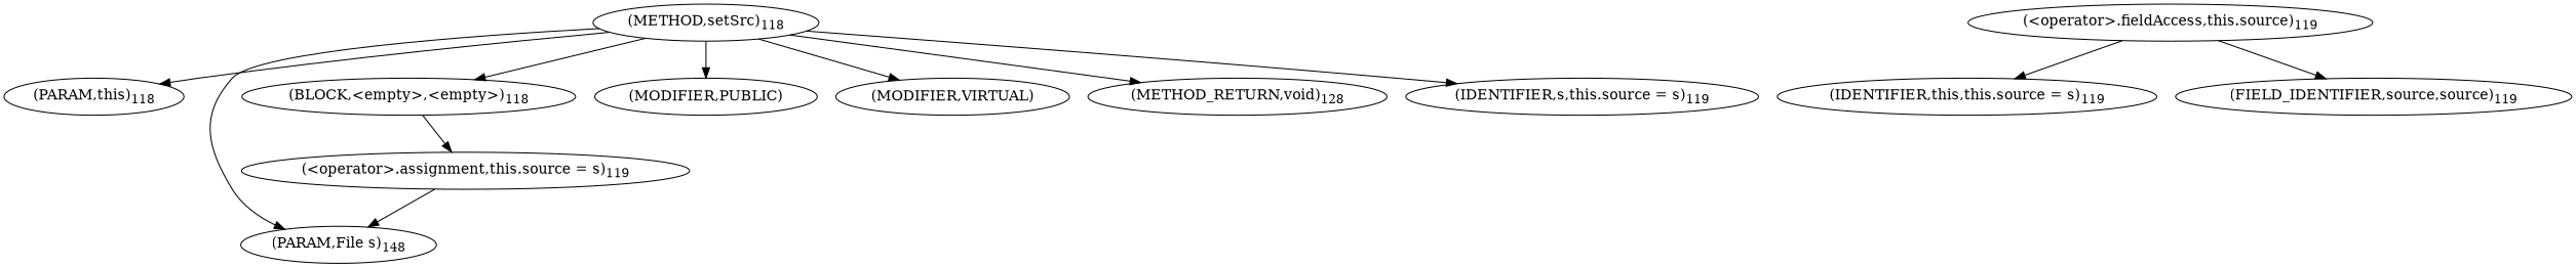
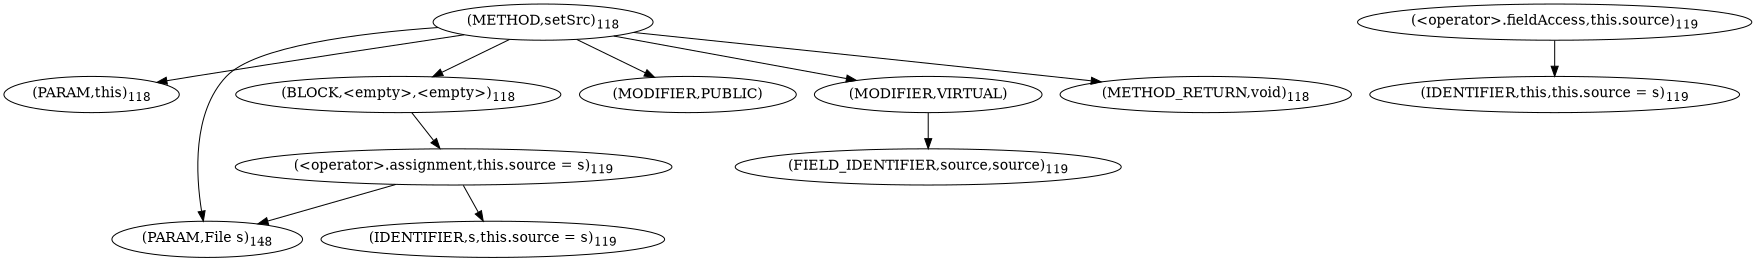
  digraph {
    n1 [label=<(METHOD,setSrc)<SUB>118</SUB>>]
    n2 [label=<(PARAM,this)<SUB>118</SUB>>]
    n3 [label=<(PARAM,File s)<SUB>148</SUB>>]
    n4 [label=<(BLOCK,&lt;empty&gt;,&lt;empty&gt;)<SUB>118</SUB>>]
    n5 [label=<(MODIFIER,PUBLIC)>]
    n6 [label=<(MODIFIER,VIRTUAL)>]
-   n7 [label=<(METHOD_RETURN,void)<SUB>128</SUB>>]
+   n7 [label=<(METHOD_RETURN,void)<SUB>118</SUB>>]
    n8 [label=<(&lt;operator&gt;.assignment,this.source = s)<SUB>119</SUB>>]
    n9 [label=<(IDENTIFIER,s,this.source = s)<SUB>119</SUB>>]
    n10 [label=<(&lt;operator&gt;.fieldAccess,this.source)<SUB>119</SUB>>]
    n11 [label=<(IDENTIFIER,this,this.source = s)<SUB>119</SUB>>]
    n12 [label=<(FIELD_IDENTIFIER,source,source)<SUB>119</SUB>>]
    n1 -> n2
    n1 -> n3
    n1 -> n4
    n1 -> n5
    n1 -> n6
    n1 -> n7
    n4 -> n8
    n8 -> n3
-   n1 -> n9
+   n8 -> n9
    n10 -> n11
-   n10 -> n12
+   n6 -> n12
  }
